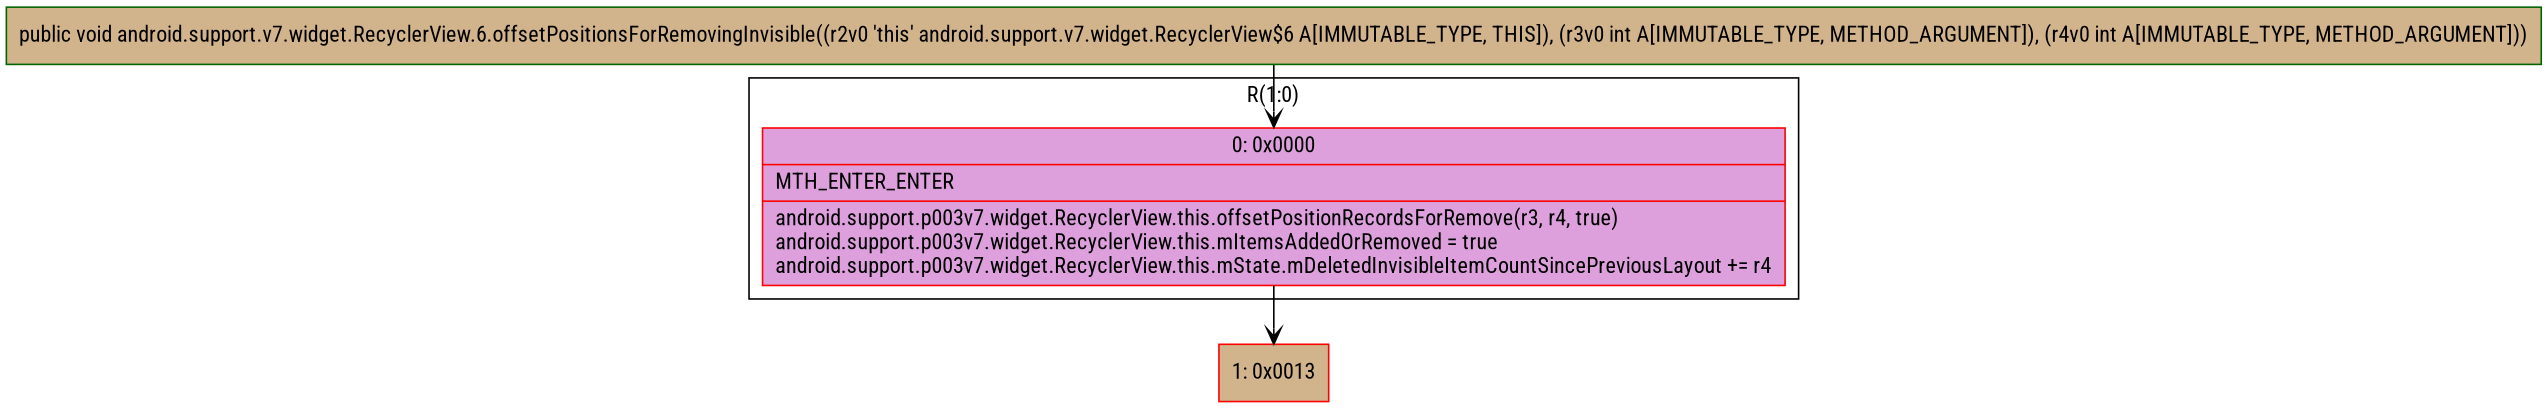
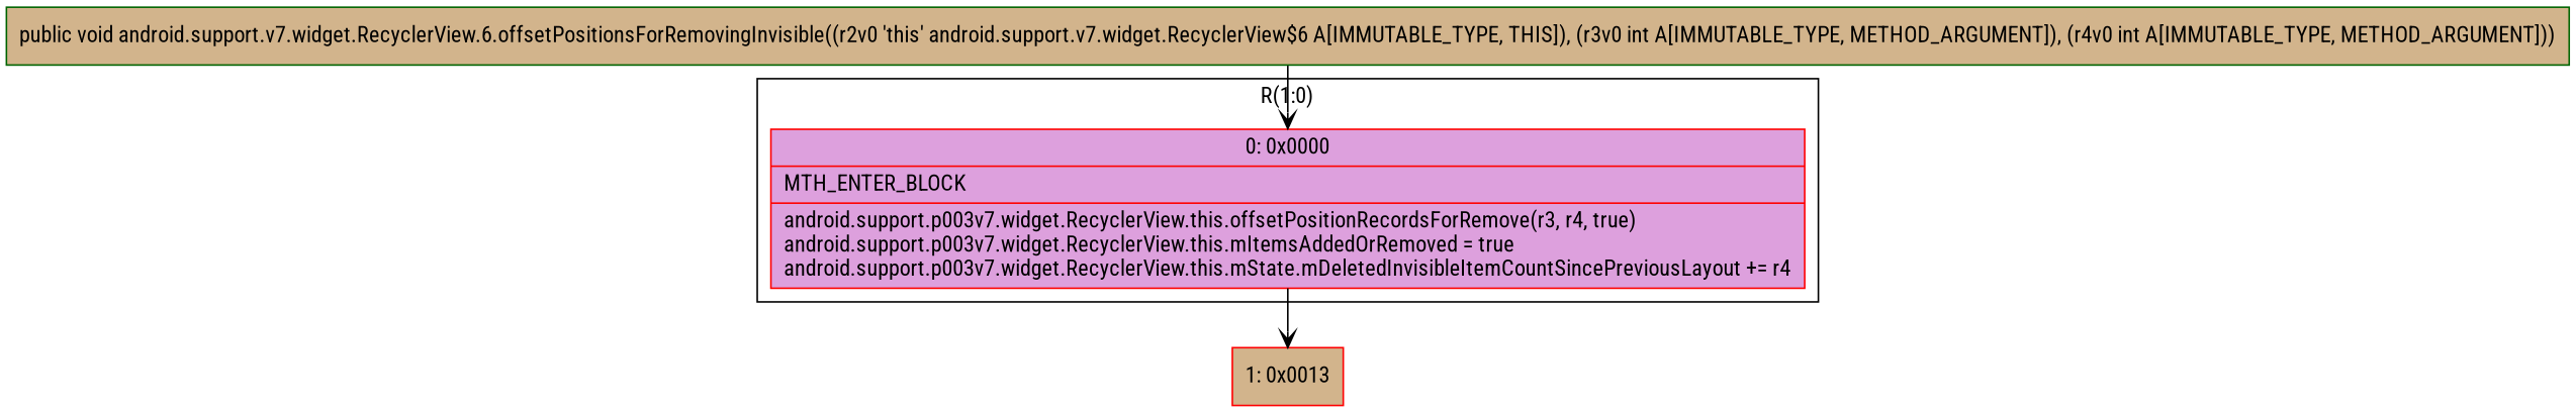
  digraph {
    fontname="Roboto Condensed"
    node [color=red shape=record style=filled fillcolor=tan fontname="Roboto Condensed"]
    edge [arrowhead=vee fontname="Roboto Condensed"]
-   n1 [label="{0\:\ 0x0000|MTH_ENTER_ENTER\l|android.support.p003v7.widget.RecyclerView.this.offsetPositionRecordsForRemove(r3, r4, true)\landroid.support.p003v7.widget.RecyclerView.this.mItemsAddedOrRemoved = true\landroid.support.p003v7.widget.RecyclerView.this.mState.mDeletedInvisibleItemCountSincePreviousLayout += r4\l}" fillcolor=plum]
+   n1 [label="{0\:\ 0x0000|MTH_ENTER_BLOCK\l|android.support.p003v7.widget.RecyclerView.this.offsetPositionRecordsForRemove(r3, r4, true)\landroid.support.p003v7.widget.RecyclerView.this.mItemsAddedOrRemoved = true\landroid.support.p003v7.widget.RecyclerView.this.mState.mDeletedInvisibleItemCountSincePreviousLayout += r4\l}" fillcolor=plum]
    n2 [label="{1\:\ 0x0013}"]
    n3 [label="{public void android.support.v7.widget.RecyclerView.6.offsetPositionsForRemovingInvisible((r2v0 'this' android.support.v7.widget.RecyclerView$6 A[IMMUTABLE_TYPE, THIS]), (r3v0 int A[IMMUTABLE_TYPE, METHOD_ARGUMENT]), (r4v0 int A[IMMUTABLE_TYPE, METHOD_ARGUMENT])) }" color=darkgreen]
    subgraph cluster_1 {
      label="R(1:0)"
      n1
    }
    n1 -> n2
    n3 -> n1
  }
